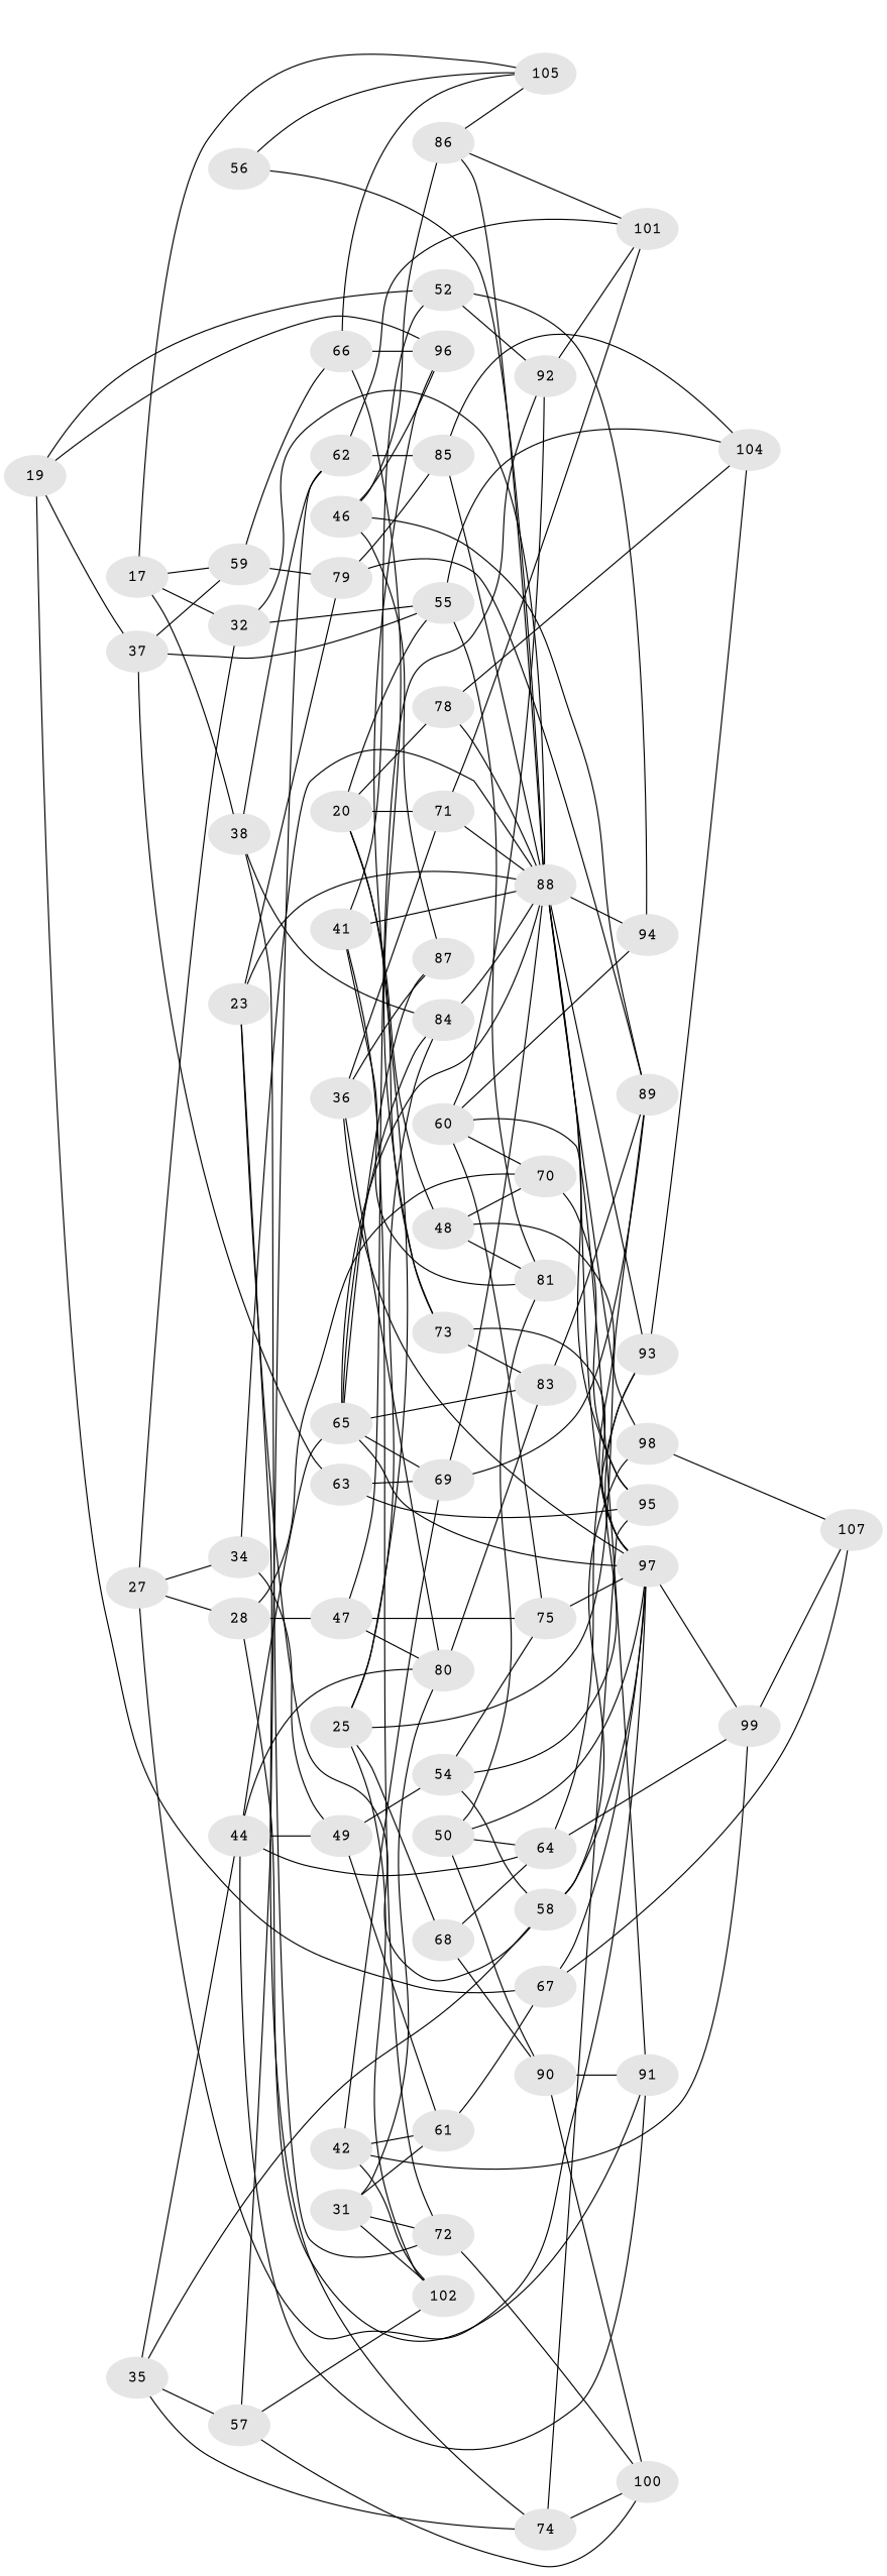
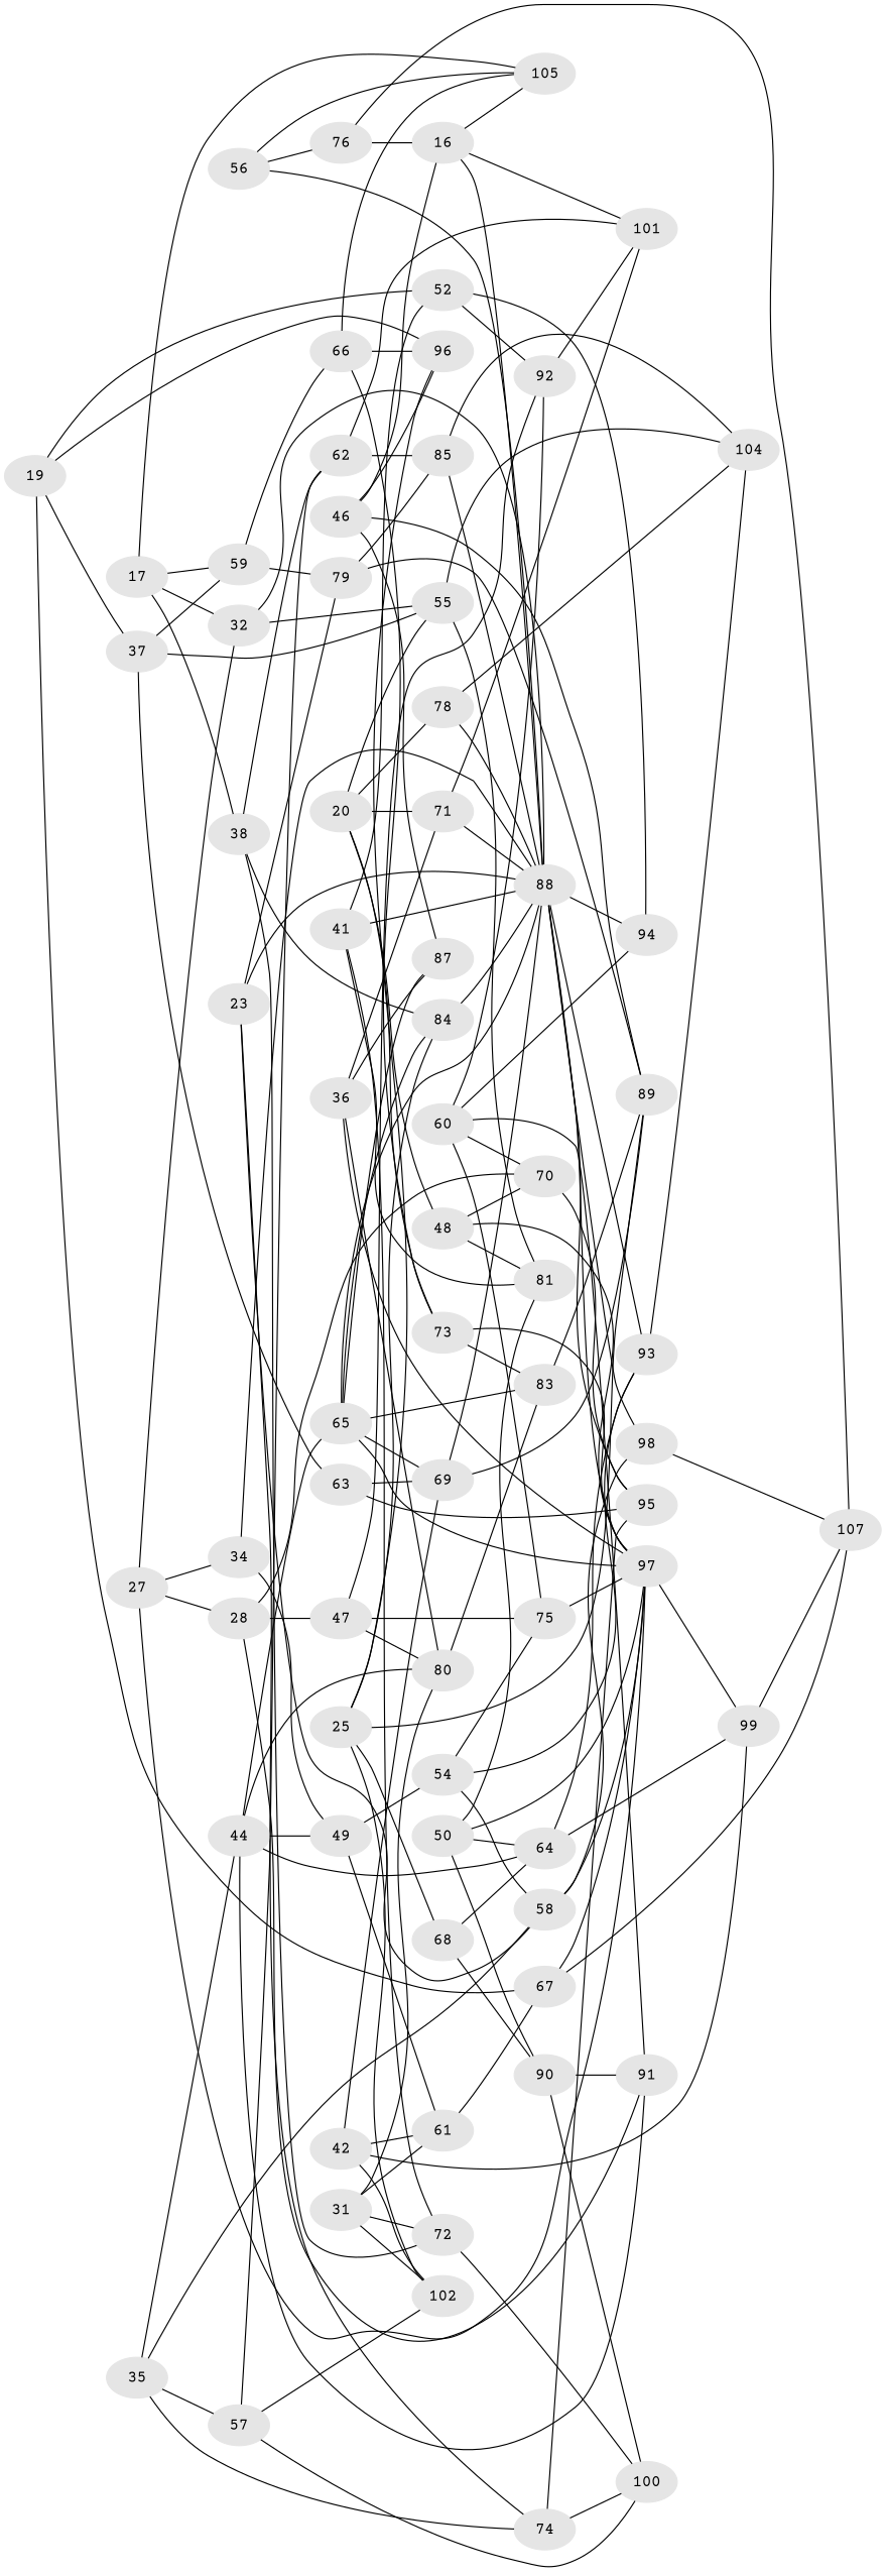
  graph {
    fontname="Courier Prime"
    rankdir=LR
    node [color=gray90 fontname="Courier Prime" style=filled]
    edge [fontname="Courier Prime"]
    17
    32
    38
    59
    105
    55 [super="+15"]
    88 [super="+10+43+39+30+82"]
    84
    72
    62
    79
    66
    19
    37
    52
    67
    96
    63
    92
    94
    97 [super="+40"]
    n22 [label=107]
    20 [super="+14"]
    48
    71 [super="+33"]
    73
    78
    70
    81
    104 [super="+7"]
    101
    83
    58 [super="+45"]
    98
    23
    74
    100
    95
    89 [super="+53"]
    85
    93
    25 [super="+22"]
    68
    102
    64
    90
    27
    28
    34
    47
    91
    49
    99
    80 [super="+5"]
    75
    31
    61
    54
    44 [super="+24"]
    65 [super="+11+26"]
    35
    57
    36
    87
    69 [super="+1"]
    41
    42
    46 [super="+29"]
-   86 [super="+51"]
+   86 [super="+51" label=16]
    50
    56 [super="+12"]
+   76
    60 [super="+18"]
    17 -- 32
    17 -- 38
    17 -- 59
    17 -- 105
    32 -- 55
    32 -- 88
    38 -- 84
    38 -- 72
    38 -- 62
    59 -- 79
    59 -- 66
    55 -- 81
    55 -- 104 [weight=2]
    88 -- 94
    88 -- 97 [weight=4]
    88 -- 98
    88 -- 95
    88 -- 93
    84 -- 88
    72 -- 100
    62 -- 101
    62 -- 85
    79 -- 89
    79 -- 85
    66 -- 105
    66 -- 96
    66 -- 73
    19 -- 37
    19 -- 52
    19 -- 67
    19 -- 96
    37 -- 59
    37 -- 55
    37 -- 63
    52 -- 92
    52 -- 94
    67 -- 97
    67 -- n22
    63 -- 95
    63 -- 69 [weight=2]
    92 -- 101
    97 -- 99
    20 -- 55
    20 -- 48
    20 -- 71 [weight=2]
    20 -- 73
    20 -- 78
    48 -- 97
    48 -- 70
    48 -- 81
    71 -- 88 [weight=2]
    71 -- 101
    73 -- 97
    73 -- 83
    78 -- 88
    78 -- 104 [weight=2]
    70 -- 95
    83 -- 89
    58 -- 97 [weight=2]
    58 -- 98
    98 -- n22
    23 -- 88
    23 -- 79
    23 -- 58
    23 -- 74
    74 -- 100
    74 -- 95
    85 -- 88
    85 -- 104
    93 -- 104
    25 -- 84
    25 -- 96
    25 -- 89
    25 -- 68 [weight=2]
    25 -- 102
    68 -- 64
    68 -- 90
    64 -- 93
    64 -- 99
    90 -- 100
    90 -- 91
    27 -- 32
    27 -- 97
    27 -- 28
    27 -- 34
    28 -- 70
    28 -- 47
    28 -- 91
    34 -- 88
    34 -- 49
    47 -- 92
    47 -- 80
    47 -- 75
    49 -- 61
    49 -- 54
    99 -- n22
    80 -- 83
    75 -- 97
    31 -- 72
    31 -- 102
    31 -- 80
    31 -- 61
    61 -- 67
    54 -- 58
    54 -- 93
    54 -- 75
    44 -- 64
    44 -- 91
    44 -- 49
    44 -- 80 [weight=2]
    44 -- 65
    65 -- 88
    65 -- 84
    65 -- 97 [weight=2]
    65 -- 83
    65 -- 87
    65 -- 69
    35 -- 58
    35 -- 74
    35 -- 44
    35 -- 57
    57 -- 62
    57 -- 100
    57 -- 102
    36 -- 97
    36 -- 71
    36 -- 80
    36 -- 87
    69 -- 88
    69 -- 89
    41 -- 88
    41 -- 72
    41 -- 52
    41 -- 81
    42 -- 102
    42 -- 99
    42 -- 61
    42 -- 69
    46 -- 96
    46 -- 89 [weight=2]
    46 -- 87 [weight=2]
    46 -- 86
    86 -- 105
    86 -- 88 [weight=2]
    86 -- 101
    50 -- 97
    50 -- 81
    50 -- 64
    50 -- 90
    56 -- 105
    56 -- 88 [weight=3]
+   56 -- 76 [weight=2]
+   76 -- n22
+   76 -- 86
    60 -- 92
    60 -- 94 [weight=2]
    60 -- 70
    60 -- 91
    60 -- 75
  }
